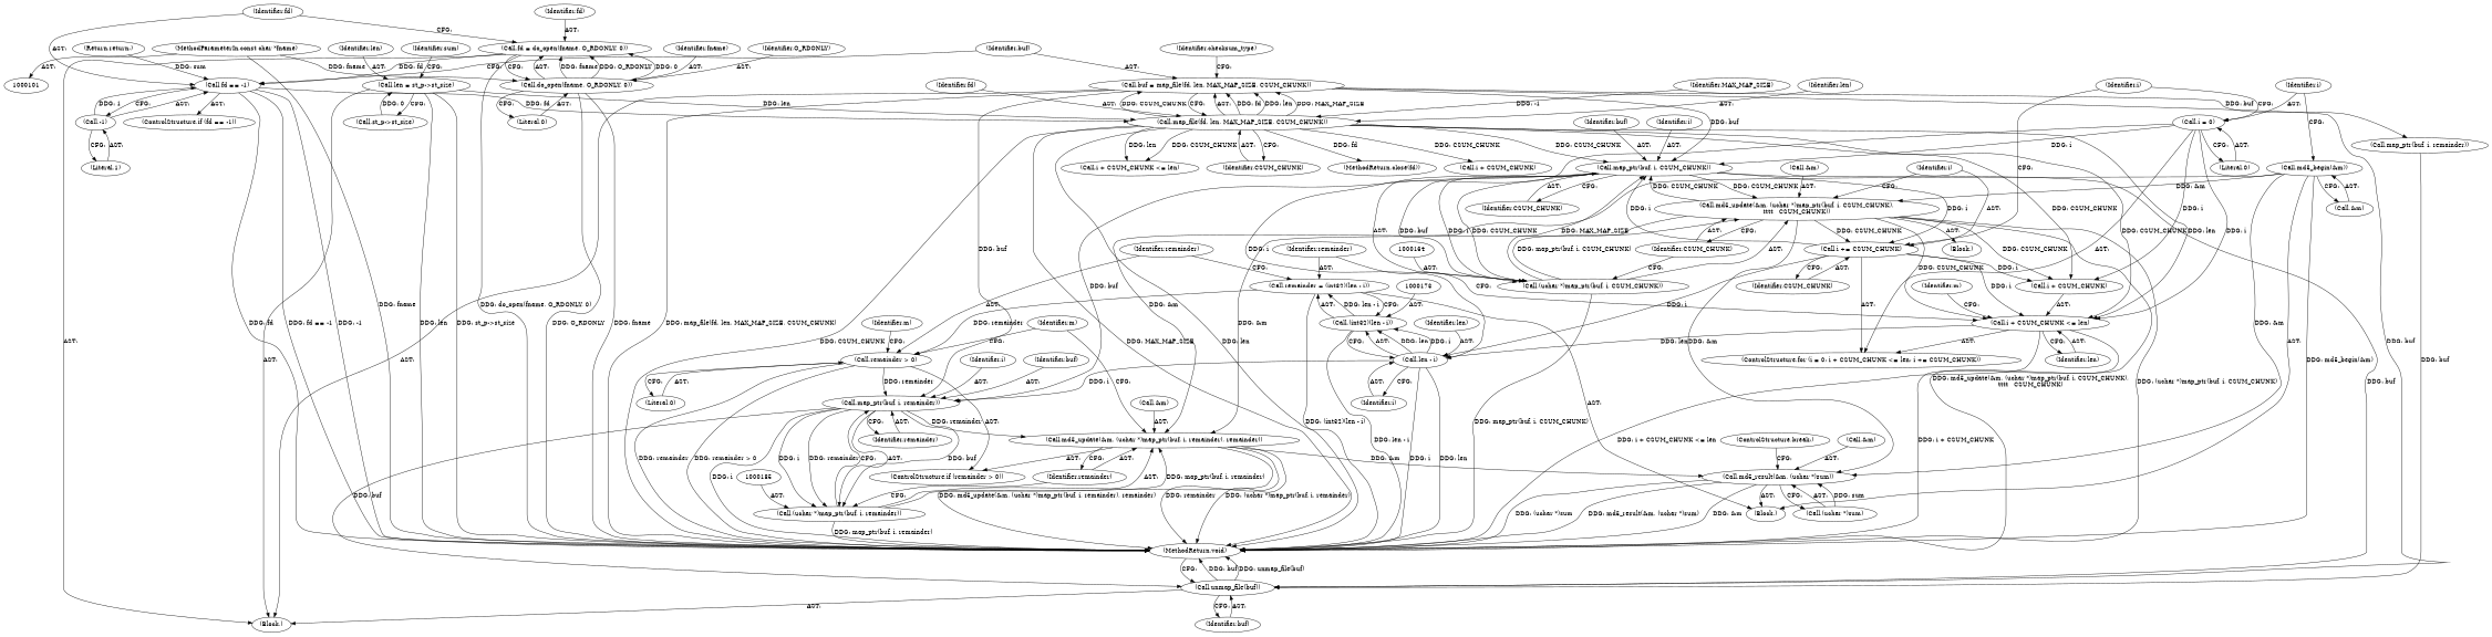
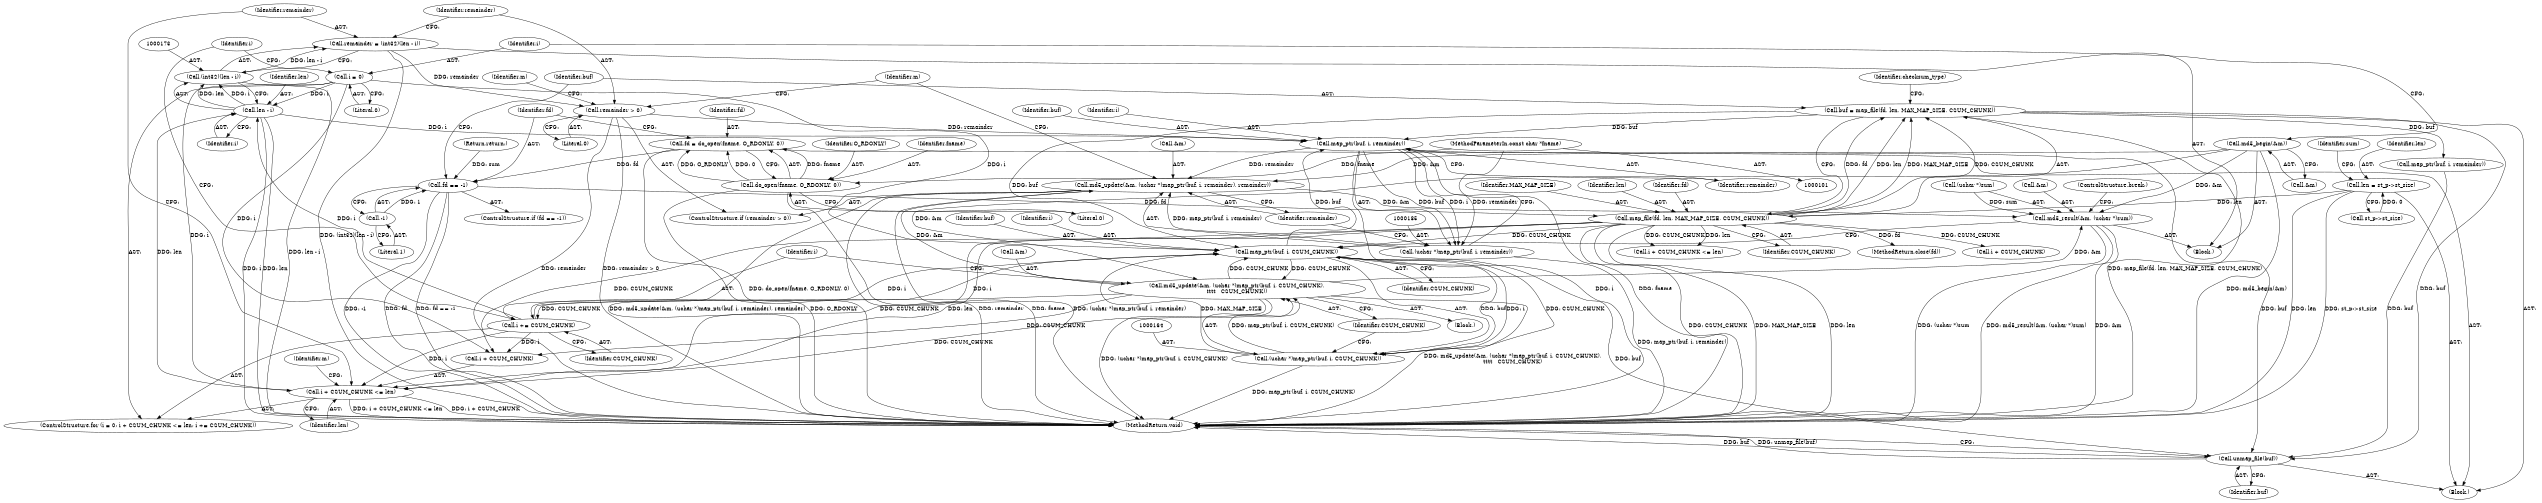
  digraph {
    n1 [label="(Call,remainder = (int32)(len - i))"]
    n2 [label="(Call,(int32)(len - i))"]
    n3 [label="(Call,remainder > 0)"]
    n4 [label="(MethodReturn,void)"]
    n5 [label="(Block,)"]
    n6 [label="(Call,len - i)"]
    n7 [label="(Call,map_ptr(buf, i, remainder))"]
    n8 [label="(ControlStructure,if (remainder > 0))"]
    n9 [label="(Literal,0)"]
    n10 [label="(Call,unmap_file(buf))"]
    n11 [label="(Identifier,i)"]
    n12 [label="(Call,md5_update(&m, (uchar *)map_ptr(buf, i, remainder), remainder))"]
    n13 [label="(Call,(uchar *)map_ptr(buf, i, remainder))"]
    n14 [label="(Identifier,remainder)"]
    n15 [label="(Call,i + CSUM_CHUNK <= len)"]
    n16 [label="(ControlStructure,for (i = 0; i + CSUM_CHUNK <= len; i += CSUM_CHUNK))"]
    n17 [label="(Identifier,len)"]
    n18 [label="(Call,i += CSUM_CHUNK)"]
    n19 [label="(Call,map_ptr(buf, i, CSUM_CHUNK))"]
    n20 [label="(Call,i + CSUM_CHUNK)"]
    n21 [label="(Identifier,CSUM_CHUNK)"]
    n22 [label="(Call,md5_update(&m, (uchar *)map_ptr(buf, i, CSUM_CHUNK),\n\t\t\t\t   CSUM_CHUNK))"]
    n23 [label="(Call,(uchar *)map_ptr(buf, i, CSUM_CHUNK))"]
    n24 [label="(Identifier,CSUM_CHUNK)"]
    n25 [label="(Call,md5_result(&m, (uchar *)sum))"]
    n26 [label="(Block,)"]
    n27 [label="(Identifier,CSUM_CHUNK)"]
    n28 [label="(Identifier,remainder)"]
    n29 [label="(Call,(uchar *)sum)"]
    n30 [label="(Call,md5_begin(&m))"]
    n31 [label="(Call,&m)"]
    n32 [label="(Block,)"]
    n33 [label="(Identifier,buf)"]
    n34 [label="(Call,buf = map_file(fd, len, MAX_MAP_SIZE, CSUM_CHUNK))"]
    n35 [label="(Call,map_file(fd, len, MAX_MAP_SIZE, CSUM_CHUNK))"]
    n36 [label="(Call,map_ptr(buf, i, remainder))"]
    n37 [label="(Call,i + CSUM_CHUNK <= len)"]
    n38 [label="(Identifier,CSUM_CHUNK)"]
    n39 [label="(MethodReturn,close(fd))"]
    n40 [label="(Call,i + CSUM_CHUNK)"]
    n41 [label="(Call,fd == -1)"]
    n42 [label="(Call,-1)"]
    n43 [label="(ControlStructure,if (fd == -1))"]
    n44 [label="(Literal,1)"]
    n45 [label="(Call,fd = do_open(fname, O_RDONLY, 0))"]
    n46 [label="(Call,do_open(fname, O_RDONLY, 0))"]
    n47 [label="(Literal,0)"]
    n48 [label="(MethodParameterIn,const char *fname)"]
    1000101
    n50 [label="(Call,len = st_p->st_size)"]
    n51 [label="(Call,st_p->st_size)"]
    n52 [label="(Call,i = 0)"]
    n53 [label="(Literal,0)"]
    n54 [label="(Identifier,remainder)"]
    n55 [label="(Identifier,checksum_type)"]
    n56 [label="(Identifier,m)"]
    n57 [label="(Identifier,m)"]
    n58 [label="(Identifier,fd)"]
    n59 [label="(Identifier,i)"]
    n60 [label="(Identifier,i)"]
    n61 [label="(Identifier,buf)"]
    n62 [label="(Identifier,m)"]
    n63 [label="(Identifier,MAX_MAP_SIZE)"]
    n64 [label="(Identifier,len)"]
    n65 [label="(Identifier,fname)"]
    n66 [label="(Identifier,fd)"]
    n67 [label="(Identifier,len)"]
    n68 [label="(Call,&m)"]
    n69 [label="(Identifier,buf)"]
    n70 [label="(Identifier,buf)"]
    n71 [label="(Identifier,i)"]
    n72 [label="(Call,&m)"]
    n73 [label="(Call,&m)"]
    n74 [label="(Return,return;)"]
    n75 [label="(Identifier,remainder)"]
    n76 [label="(Identifier,i)"]
    n77 [label="(Identifier,i)"]
    n78 [label="(ControlStructure,break;)"]
    n79 [label="(Identifier,sum)"]
    n80 [label="(Identifier,O_RDONLY)"]
    n81 [label="(Identifier,fd)"]
    n82 [label="(Identifier,len)"]
    1000173
    1000164
    1000185
    n1 -> n2 [label="CFG: "]
    n1 -> n3 [label="DDG: remainder"]
    n1 -> n4 [label="DDG: (int32)(len - i)"]
    n1 -> n5 [label="AST: "]
    n2 -> n1 [label="AST: "]
    n2 -> n1 [label="DDG: len - i"]
    n2 -> n4 [label="DDG: len - i"]
    n2 -> n6 [label="CFG: "]
    n3 -> n4 [label="DDG: remainder > 0"]
    n3 -> n4 [label="DDG: remainder"]
    n3 -> n7 [label="DDG: remainder"]
    n3 -> n8 [label="AST: "]
    n3 -> n9 [label="CFG: "]
    n4 -> n10 [label="CFG: "]
    n6 -> n2 [label="AST: "]
    n6 -> n2 [label="DDG: len"]
    n6 -> n2 [label="DDG: i"]
    n6 -> n4 [label="DDG: i"]
    n6 -> n4 [label="DDG: len"]
    n6 -> n7 [label="DDG: i"]
    n6 -> n11 [label="CFG: "]
    n7 -> n4 [label="DDG: i"]
    n7 -> n10 [label="DDG: buf"]
    n7 -> n12 [label="DDG: remainder"]
    n7 -> n13 [label="AST: "]
    n7 -> n13 [label="DDG: buf"]
    n7 -> n13 [label="DDG: i"]
    n7 -> n13 [label="DDG: remainder"]
    n7 -> n14 [label="CFG: "]
    n9 -> n3 [label="AST: "]
    n10 -> n4 [label="DDG: buf"]
    n10 -> n4 [label="DDG: unmap_file(buf)"]
    n10 -> n32 [label="AST: "]
    n10 -> n33 [label="CFG: "]
    n11 -> n6 [label="AST: "]
    n12 -> n4 [label="DDG: md5_update(&m, (uchar *)map_ptr(buf, i, remainder), remainder)"]
    n12 -> n4 [label="DDG: remainder"]
    n12 -> n4 [label="DDG: (uchar *)map_ptr(buf, i, remainder)"]
    n12 -> n8 [label="AST: "]
    n12 -> n25 [label="DDG: &m"]
    n12 -> n28 [label="CFG: "]
    n13 -> n4 [label="DDG: map_ptr(buf, i, remainder)"]
    n13 -> n7 [label="CFG: "]
    n13 -> n12 [label="AST: "]
    n13 -> n12 [label="DDG: map_ptr(buf, i, remainder)"]
    n14 -> n7 [label="AST: "]
    n15 -> n4 [label="DDG: i + CSUM_CHUNK <= len"]
    n15 -> n4 [label="DDG: i + CSUM_CHUNK"]
    n15 -> n6 [label="DDG: len"]
    n15 -> n16 [label="AST: "]
    n15 -> n17 [label="CFG: "]
    n17 -> n15 [label="AST: "]
    n18 -> n6 [label="DDG: i"]
    n18 -> n15 [label="DDG: i"]
    n18 -> n16 [label="AST: "]
    n18 -> n19 [label="DDG: i"]
    n18 -> n20 [label="DDG: i"]
    n18 -> n21 [label="CFG: "]
    n19 -> n7 [label="DDG: buf"]
    n19 -> n10 [label="DDG: buf"]
    n19 -> n18 [label="DDG: i"]
    n19 -> n22 [label="DDG: CSUM_CHUNK"]
    n19 -> n23 [label="AST: "]
    n19 -> n23 [label="DDG: buf"]
    n19 -> n23 [label="DDG: i"]
    n19 -> n23 [label="DDG: CSUM_CHUNK"]
    n19 -> n24 [label="CFG: "]
    n20 -> n15 [label="AST: "]
    n21 -> n18 [label="AST: "]
    n22 -> n4 [label="DDG: md5_update(&m, (uchar *)map_ptr(buf, i, CSUM_CHUNK),\n\t\t\t\t   CSUM_CHUNK)"]
    n22 -> n4 [label="DDG: (uchar *)map_ptr(buf, i, CSUM_CHUNK)"]
    n22 -> n12 [label="DDG: &m"]
    n22 -> n15 [label="DDG: CSUM_CHUNK"]
    n22 -> n18 [label="DDG: CSUM_CHUNK"]
    n22 -> n19 [label="DDG: CSUM_CHUNK"]
    n22 -> n20 [label="DDG: CSUM_CHUNK"]
    n22 -> n25 [label="DDG: &m"]
    n22 -> n26 [label="AST: "]
    n22 -> n27 [label="CFG: "]
    n23 -> n4 [label="DDG: map_ptr(buf, i, CSUM_CHUNK)"]
    n23 -> n19 [label="DDG: MAX_MAP_SIZE"]
    n23 -> n22 [label="AST: "]
    n23 -> n22 [label="DDG: map_ptr(buf, i, CSUM_CHUNK)"]
    n24 -> n19 [label="AST: "]
    n25 -> n4 [label="DDG: (uchar *)sum"]
    n25 -> n4 [label="DDG: md5_result(&m, (uchar *)sum)"]
    n25 -> n4 [label="DDG: &m"]
    n25 -> n5 [label="AST: "]
-   n25 -> n29 [label="CFG: "]
+   n25 -> n19 [label="CFG: "]
    n27 -> n22 [label="AST: "]
    n27 -> n23 [label="CFG: "]
    n28 -> n12 [label="AST: "]
    n28 -> n13 [label="CFG: "]
    n29 -> n25 [label="AST: "]
    n29 -> n25 [label="DDG: sum"]
    n30 -> n4 [label="DDG: md5_begin(&m)"]
    n30 -> n5 [label="AST: "]
    n30 -> n12 [label="DDG: &m"]
    n30 -> n22 [label="DDG: &m"]
    n30 -> n25 [label="DDG: &m"]
    n30 -> n31 [label="CFG: "]
    n31 -> n30 [label="AST: "]
    n33 -> n10 [label="AST: "]
    n34 -> n4 [label="DDG: map_file(fd, len, MAX_MAP_SIZE, CSUM_CHUNK)"]
    n34 -> n7 [label="DDG: buf"]
    n34 -> n10 [label="DDG: buf"]
    n34 -> n19 [label="DDG: buf"]
    n34 -> n32 [label="AST: "]
    n34 -> n35 [label="CFG: "]
    n34 -> n36 [label="DDG: buf"]
    n35 -> n4 [label="DDG: CSUM_CHUNK"]
    n35 -> n4 [label="DDG: MAX_MAP_SIZE"]
    n35 -> n4 [label="DDG: len"]
    n35 -> n15 [label="DDG: CSUM_CHUNK"]
    n35 -> n15 [label="DDG: len"]
    n35 -> n19 [label="DDG: CSUM_CHUNK"]
    n35 -> n20 [label="DDG: CSUM_CHUNK"]
    n35 -> n34 [label="AST: "]
    n35 -> n34 [label="DDG: fd"]
    n35 -> n34 [label="DDG: len"]
    n35 -> n34 [label="DDG: MAX_MAP_SIZE"]
    n35 -> n34 [label="DDG: CSUM_CHUNK"]
    n35 -> n37 [label="DDG: CSUM_CHUNK"]
    n35 -> n37 [label="DDG: len"]
    n35 -> n38 [label="CFG: "]
    n35 -> n39 [label="DDG: fd"]
    n35 -> n40 [label="DDG: CSUM_CHUNK"]
    n36 -> n10 [label="DDG: buf"]
    n38 -> n35 [label="AST: "]
    n41 -> n4 [label="DDG: -1"]
    n41 -> n4 [label="DDG: fd"]
    n41 -> n4 [label="DDG: fd == -1"]
    n41 -> n35 [label="DDG: fd"]
    n41 -> n42 [label="CFG: "]
    n41 -> n43 [label="AST: "]
    n42 -> n41 [label="AST: "]
    n42 -> n41 [label="DDG: 1"]
    n42 -> n44 [label="CFG: "]
    n44 -> n42 [label="AST: "]
    n45 -> n4 [label="DDG: do_open(fname, O_RDONLY, 0)"]
    n45 -> n32 [label="AST: "]
    n45 -> n41 [label="DDG: fd"]
    n45 -> n46 [label="CFG: "]
    n46 -> n4 [label="DDG: O_RDONLY"]
    n46 -> n4 [label="DDG: fname"]
    n46 -> n45 [label="AST: "]
    n46 -> n45 [label="DDG: fname"]
    n46 -> n45 [label="DDG: O_RDONLY"]
    n46 -> n45 [label="DDG: 0"]
    n46 -> n47 [label="CFG: "]
    n47 -> n46 [label="AST: "]
    n48 -> n4 [label="DDG: fname"]
    n48 -> n46 [label="DDG: fname"]
    n48 -> 1000101 [label="AST: "]
    n50 -> n4 [label="DDG: len"]
    n50 -> n4 [label="DDG: st_p->st_size"]
    n50 -> n32 [label="AST: "]
    n50 -> n35 [label="DDG: len"]
    n50 -> n51 [label="CFG: "]
    n51 -> n50 [label="DDG: 0"]
    n52 -> n6 [label="DDG: i"]
    n52 -> n15 [label="DDG: i"]
    n52 -> n16 [label="AST: "]
    n52 -> n19 [label="DDG: i"]
    n52 -> n20 [label="DDG: i"]
    n52 -> n53 [label="CFG: "]
    n53 -> n52 [label="AST: "]
    n54 -> n1 [label="AST: "]
    n54 -> n15 [label="CFG: "]
    n55 -> n34 [label="CFG: "]
    n56 -> n15 [label="CFG: "]
    n57 -> n3 [label="CFG: "]
    n57 -> n12 [label="CFG: "]
    n58 -> n41 [label="AST: "]
    n58 -> n45 [label="CFG: "]
    n59 -> n18 [label="AST: "]
    n59 -> n22 [label="CFG: "]
    n60 -> n7 [label="AST: "]
    n61 -> n7 [label="AST: "]
    n62 -> n3 [label="CFG: "]
-   n63 -> n35 [label="DDG: -1"]
+   n63 -> n35 [label="AST: "]
    n64 -> n35 [label="AST: "]
    n65 -> n46 [label="AST: "]
    n66 -> n45 [label="AST: "]
    n67 -> n6 [label="AST: "]
    n68 -> n22 [label="AST: "]
    n69 -> n19 [label="AST: "]
    n70 -> n34 [label="AST: "]
    n70 -> n41 [label="CFG: "]
    n71 -> n18 [label="CFG: "]
    n71 -> n52 [label="CFG: "]
    n72 -> n25 [label="AST: "]
    n73 -> n12 [label="AST: "]
    n74 -> n41 [label="DDG: sum"]
    n75 -> n1 [label="CFG: "]
    n75 -> n3 [label="AST: "]
    n76 -> n30 [label="CFG: "]
    n76 -> n52 [label="AST: "]
    n77 -> n19 [label="AST: "]
    n78 -> n25 [label="CFG: "]
    n79 -> n50 [label="CFG: "]
    n80 -> n46 [label="AST: "]
    n81 -> n35 [label="AST: "]
    n82 -> n50 [label="AST: "]
    1000173 -> n2 [label="AST: "]
    1000164 -> n23 [label="AST: "]
    1000185 -> n13 [label="AST: "]
  }
